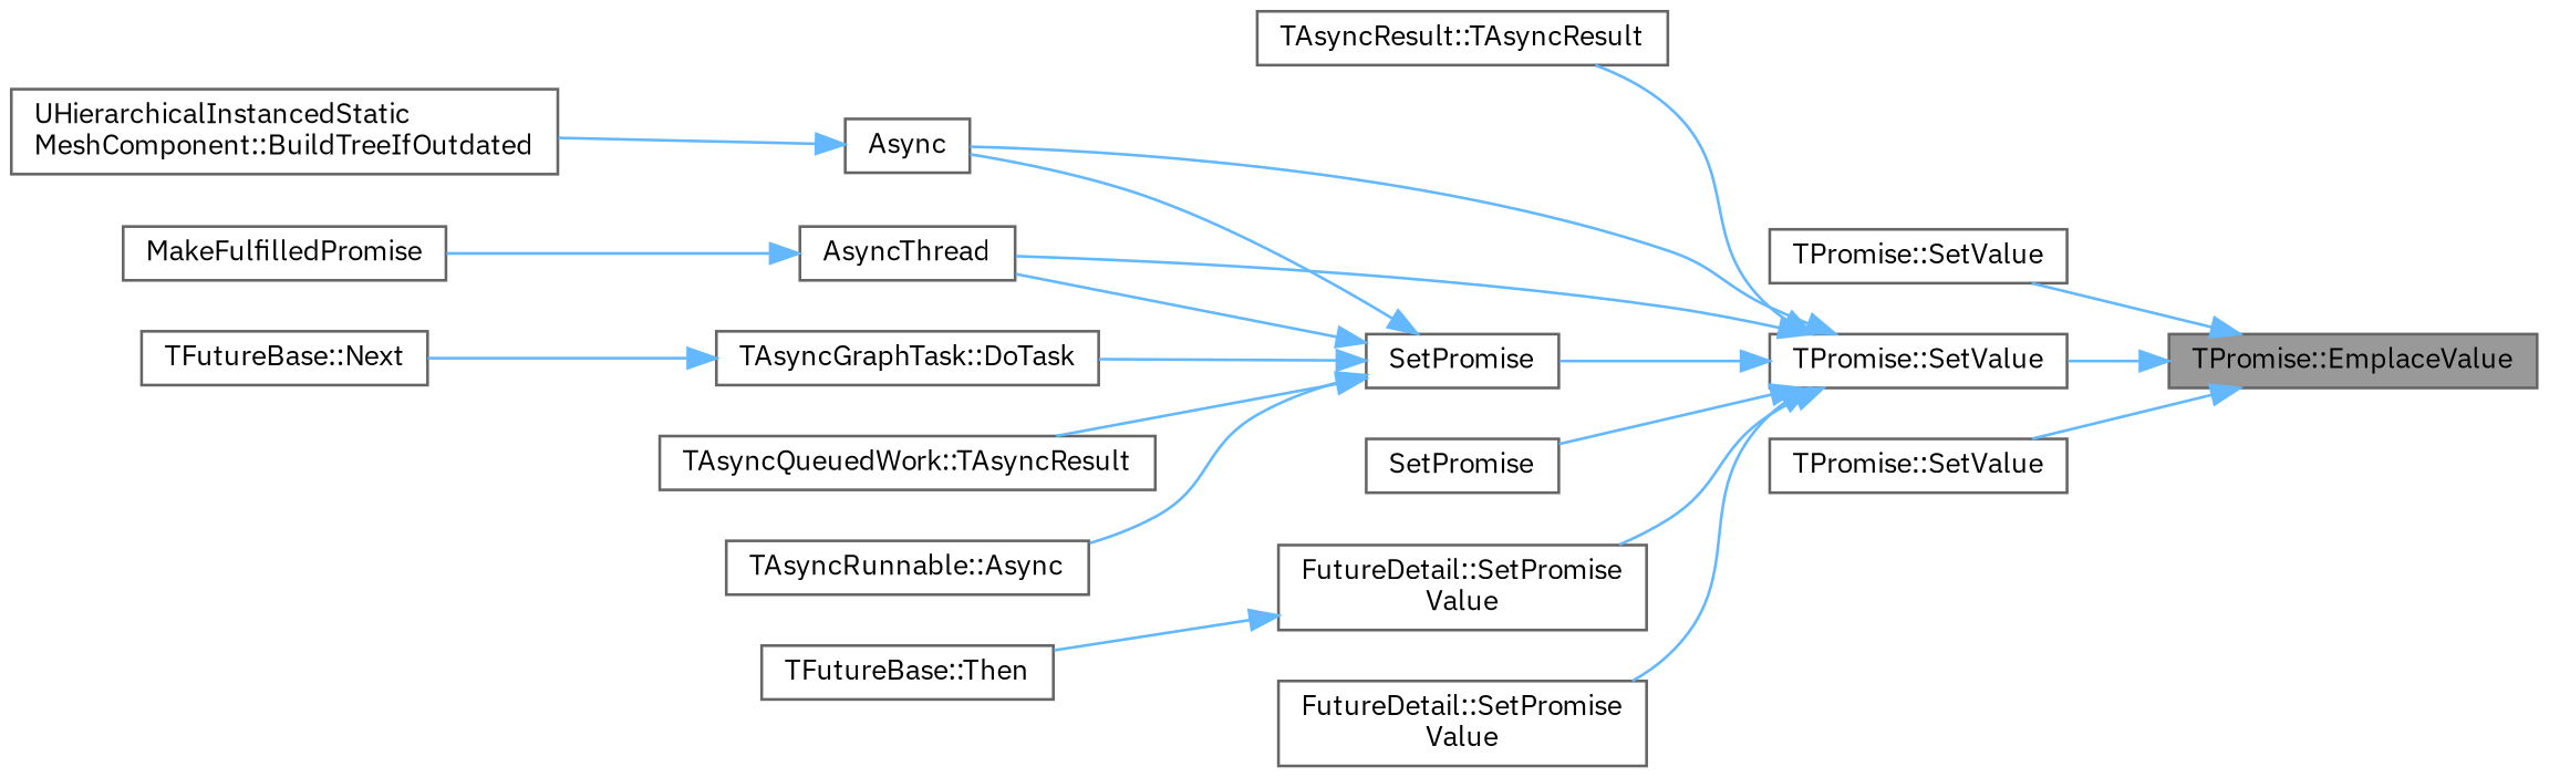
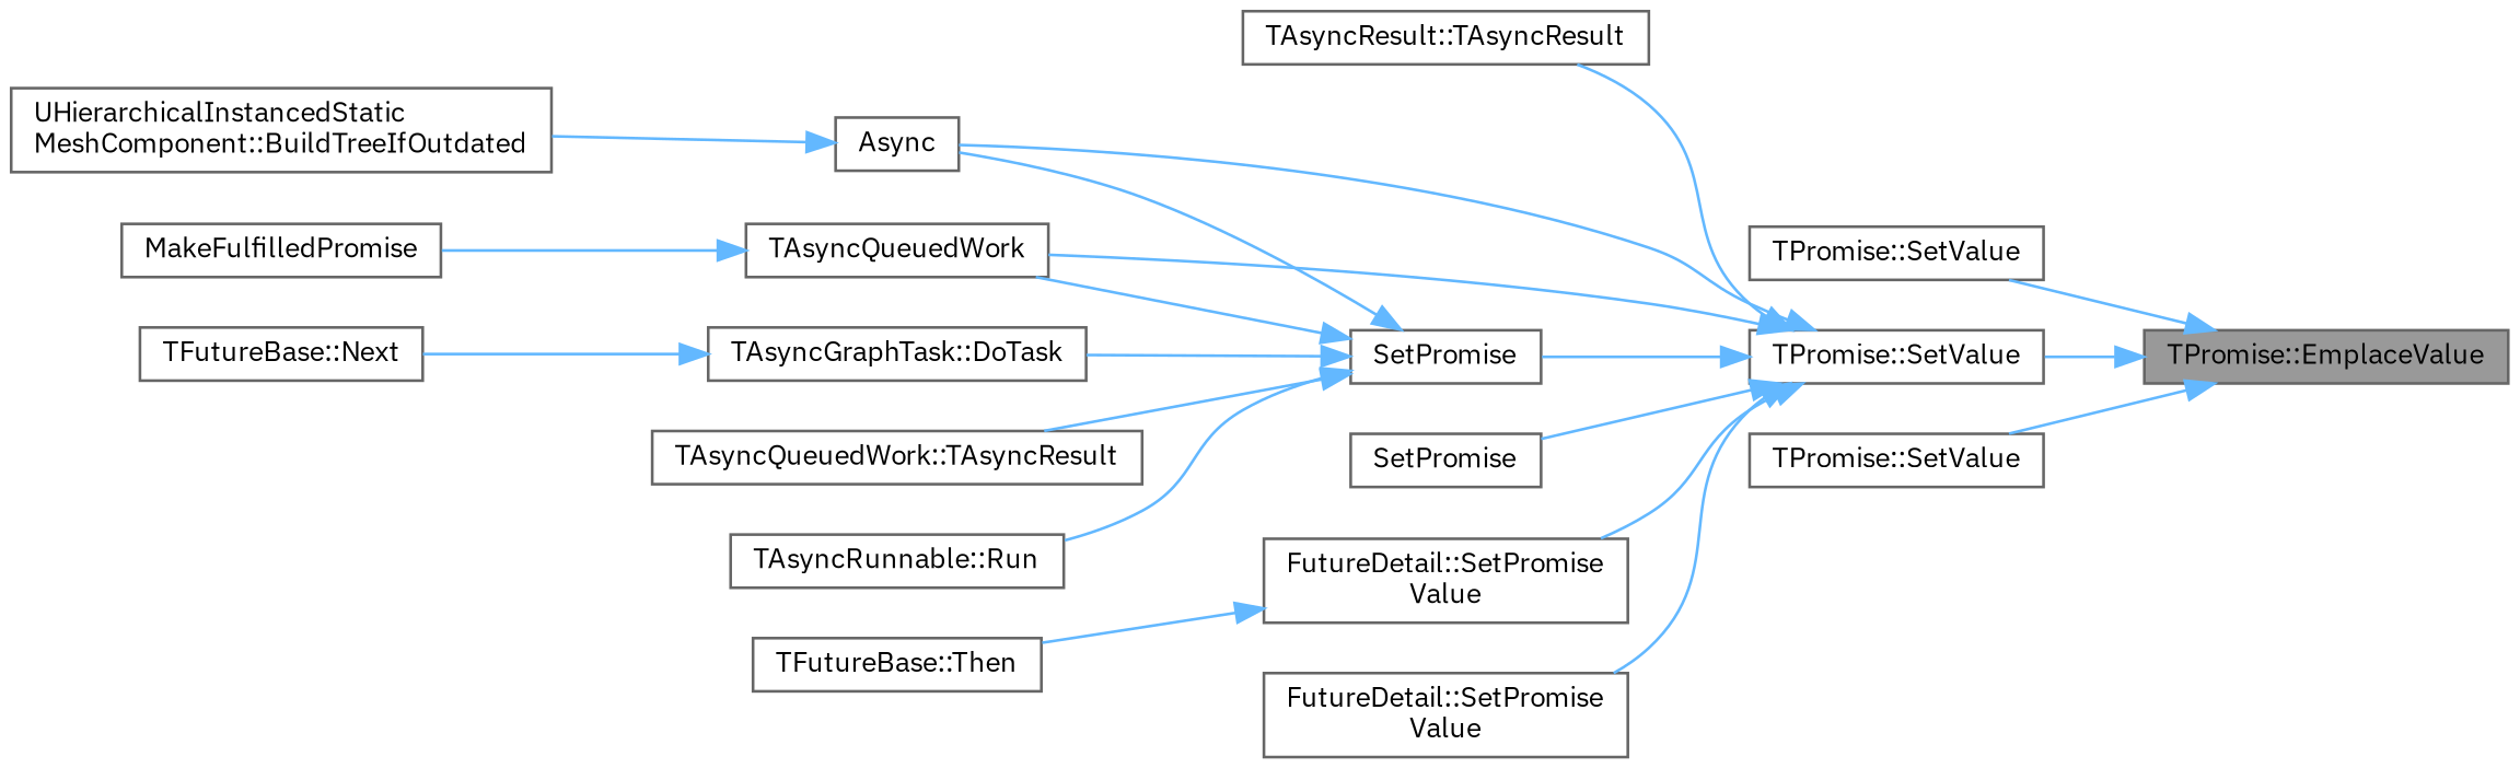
  digraph {
    fontname="IBM Plex Sans"
    rankdir=RL
    node [color=grey40 fillcolor=white fontname="IBM Plex Sans" fontsize=10 shape=box style=filled]
    edge [color=steelblue1 dir=back fontname="IBM Plex Sans" fontsize=10 labelfontname=Helvetica labelfontsize=10 style=solid]
    n1 [color=gray40 fillcolor=grey60 fontcolor=black height=0.2 label="TPromise::EmplaceValue" width=0.4]
    n2 [height=0.2 label="TPromise::SetValue" width=0.4]
    n3 [height=0.2 label="TPromise::SetValue" width=0.4]
    n4 [height=0.2 label="TPromise::SetValue" width=0.4]
    n5 [height=0.2 label=MakeFulfilledPromise width=0.4]
    n6 [height=0.2 label="TAsyncResult::TAsyncResult" width=0.4]
    n7 [height=0.2 label=Async width=0.4]
-   n8 [height=0.2 label=AsyncThread width=0.4]
+   n8 [height=0.2 label=TAsyncQueuedWork width=0.4]
    n9 [height=0.2 label=SetPromise width=0.4]
    n10 [height=0.2 label=SetPromise width=0.4]
    n11 [height=0.2 label="FutureDetail::SetPromise\lValue" width=0.4]
    n12 [height=0.2 label="FutureDetail::SetPromise\lValue" width=0.4]
    n13 [height=0.2 label="UHierarchicalInstancedStatic\lMeshComponent::BuildTreeIfOutdated" width=0.4]
    n14 [height=0.2 label="TAsyncGraphTask::DoTask" width=0.4]
    n15 [height=0.2 label="TAsyncQueuedWork::TAsyncResult" width=0.4]
-   n16 [height=0.2 label="TAsyncRunnable::Async" width=0.4]
+   n16 [height=0.2 label="TAsyncRunnable::Run" width=0.4]
    n17 [height=0.2 label="TFutureBase::Then" width=0.4]
    n18 [height=0.2 label="TFutureBase::Next" width=0.4]
    n1 -> n2
    n1 -> n3
    n1 -> n4
    n3 -> n6
    n3 -> n7
    n3 -> n8
    n3 -> n9
    n3 -> n10
    n3 -> n11
    n3 -> n12
    n7 -> n13
    n8 -> n5
    n9 -> n7
    n9 -> n8
    n9 -> n14
    n9 -> n15
    n9 -> n16
    n11 -> n17
    n14 -> n18
  }
